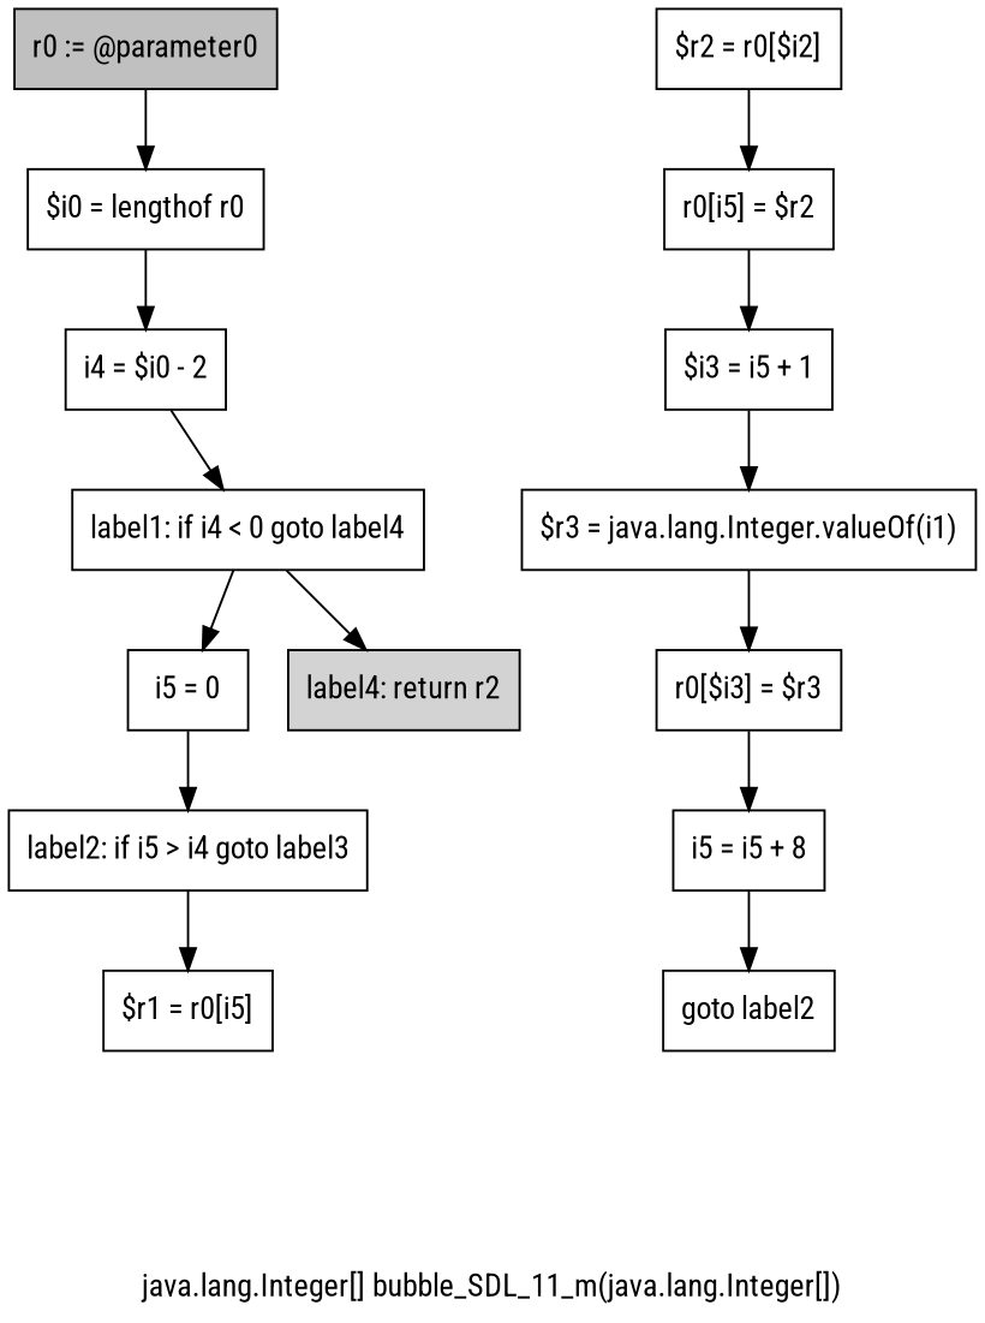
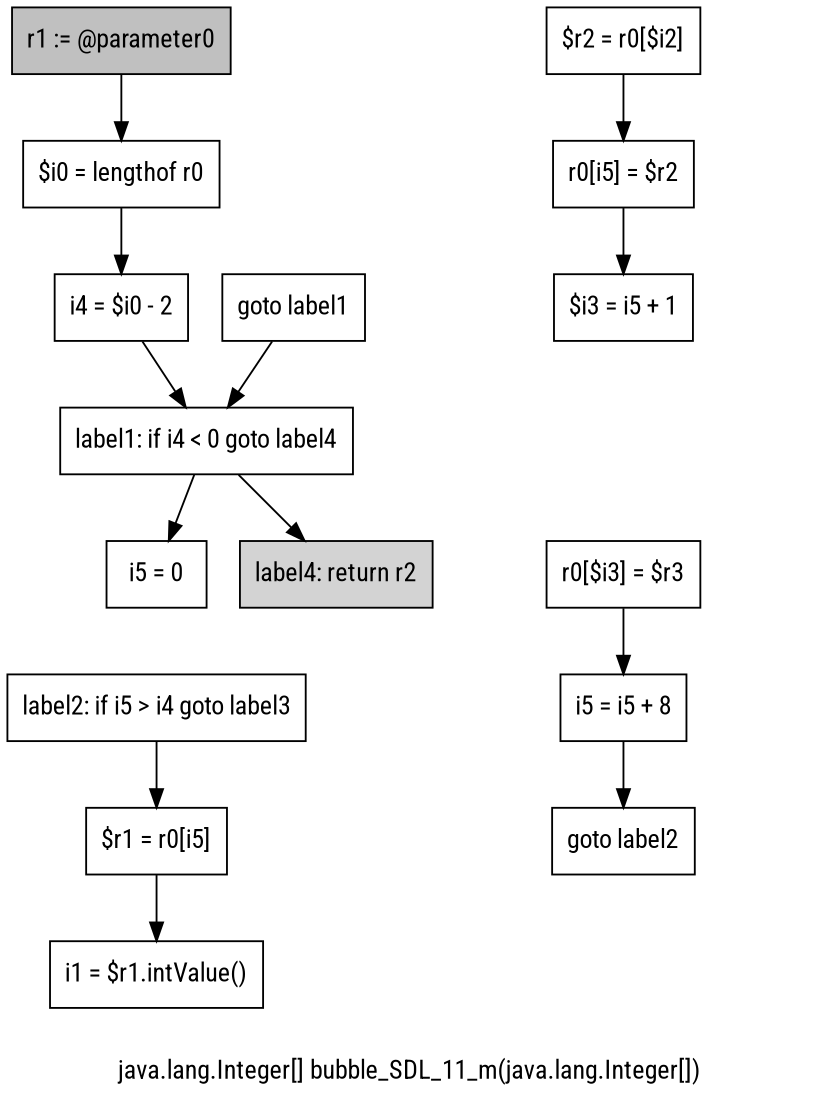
  digraph {
    fontname="Roboto Condensed"
    label="java.lang.Integer[] bubble_SDL_11_m(java.lang.Integer[])"
    node [fontname="Roboto Condensed" shape=box]
    edge [fontname="Roboto Condensed"]
-   n1 [fillcolor=gray label="r0 := @parameter0" style=filled]
+   n1 [fillcolor=gray label="r1 := @parameter0" style=filled]
    n2 [label="$i0 = lengthof r0"]
    n3 [label="i4 = $i0 - 2"]
    n4 [label="label1: if i4 < 0 goto label4"]
    n5 [label="i5 = 0"]
    n6 [fillcolor=lightgray label="label4: return r2" style=filled]
    n7 [label="label2: if i5 > i4 goto label3"]
    n8 [label="$r1 = r0[i5]"]
+   n9 [label="i1 = $r1.intValue()"]
+   n10 [label="goto label1"]
    n11 [label="$r2 = r0[$i2]"]
    n12 [label="r0[i5] = $r2"]
    n13 [label="$i3 = i5 + 1"]
-   n14 [label="$r3 = java.lang.Integer.valueOf(i1)"]
    n15 [label="r0[$i3] = $r3"]
    n16 [label="i5 = i5 + 8"]
    n17 [label="goto label2"]
    n1 -> n2
    n2 -> n3
    n3 -> n4
    n4 -> n5
    n4 -> n6
-   n5 -> n7
    n7 -> n8
+   n8 -> n9
+   n10 -> n4
    n11 -> n12
    n12 -> n13
-   n13 -> n14
-   n14 -> n15
    n15 -> n16
    n16 -> n17
  }
